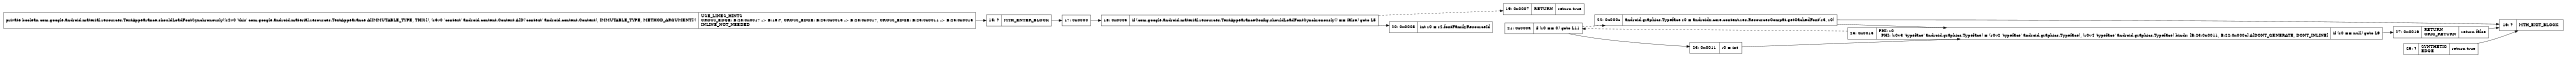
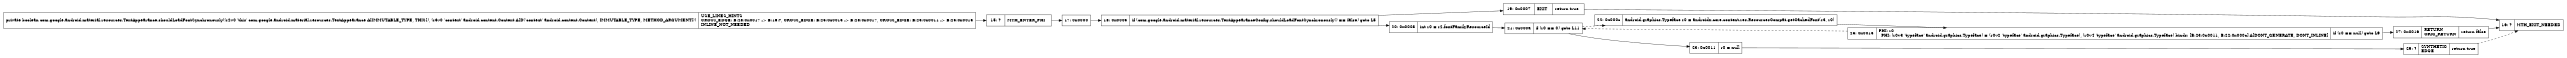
  digraph {
    rankdir=LR
    node [shape=record]
-   n1 [label="{15\:\ ?|MTH_ENTER_BLOCK\l}"]
+   n1 [label="{15\:\ ?|MTH_ENTER_PHI\l}"]
    n2 [label="{17\:\ 0x0000}"]
    n3 [label="{18\:\ 0x0005|if (com.google.android.material.resources.TextAppearanceConfig.shouldLoadFontSynchronously() == false) goto L5\l}"]
-   n4 [label="{19\:\ 0x0007|RETURN\l|return true\l}"]
+   n4 [label="{19\:\ 0x0007|EXIT\l|return true\l}"]
    n5 [label="{20\:\ 0x0008|int r0 = r2.fontFamilyResourceId\l}"]
-   n6 [label="{16\:\ ?|MTH_EXIT_BLOCK\l}"]
+   n6 [label="{16\:\ ?|MTH_EXIT_NEEDED\l}"]
    n7 [label="{21\:\ 0x000a|if (r0 == 0) goto L11\l}"]
    n8 [label="{22\:\ 0x000c|android.graphics.Typeface r0 = androidx.core.content.res.ResourcesCompat.getCachedFont(r3, r0)\l}"]
-   n9 [label="{23\:\ 0x0011|r0 = int\l}"]
+   n9 [label="{23\:\ 0x0011|r0 = null\l}"]
    n10 [label="{25\:\ 0x0013|PHI: r0 \l  PHI: (r0v3 'typeface' android.graphics.Typeface) = (r0v2 'typeface' android.graphics.Typeface), (r0v4 'typeface' android.graphics.Typeface) binds: [B:23:0x0011, B:22:0x000c] A[DONT_GENERATE, DONT_INLINE]\l|if (r0 == null) goto L9\l}"]
    n11 [label="{27\:\ 0x0016|RETURN\lORIG_RETURN\l|return false\l}"]
    n12 [label="{29\:\ ?|SYNTHETIC\lEDGE\l|return true\l}"]
    n13 [label="{private boolean com.google.android.material.resources.TextAppearance.shouldLoadFontSynchronously((r2v0 'this' com.google.android.material.resources.TextAppearance A[IMMUTABLE_TYPE, THIS]), (r3v0 'context' android.content.Context A[D('context' android.content.Context), IMMUTABLE_TYPE, METHOD_ARGUMENT]))  | USE_LINES_HINTS\lCROSS_EDGE: B:28:0x0017 \-\> B:16:?, CROSS_EDGE: B:25:0x0013 \-\> B:28:0x0017, CROSS_EDGE: B:23:0x0011 \-\> B:25:0x0013\lINLINE_NOT_NEEDED\l}"]
    n1 -> n2
    n2 -> n3
-   n3 -> n4 [style=dashed]
+   n3 -> n4 [style=solid]
    n3 -> n5
-   n8 -> n6
+   n4 -> n6
+   n5 -> n7
    n7 -> n8 [style=dashed]
    n7 -> n9
    n8 -> n10
-   n9 -> n10
+   n9 -> n12
    n10 -> n7 [style=dashed]
    n10 -> n11
    n11 -> n6
-   n12 -> n6
+   n12 -> n6 [style=dashed]
    n13 -> n1
  }
